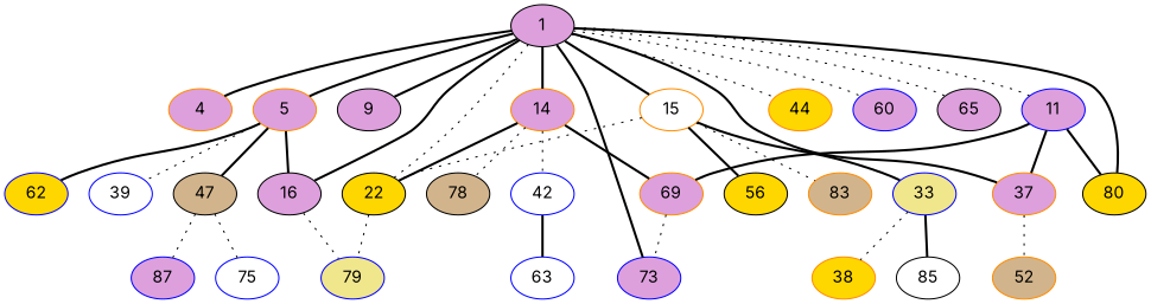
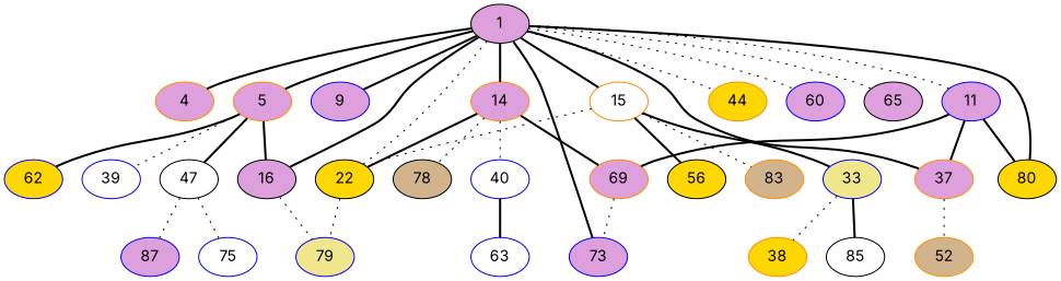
  graph {
    fontname=Inter
    node [color=blue fillcolor=plum fontname=Inter style=filled]
    edge [fontname=Inter style=bold]
    1 [color=black super="+2+3+7+30"]
    4 [color=darkorange]
    5 [color=darkorange super="+6+27+12+19+17+8"]
-   9 [color=black super="+20+26"]
+   9 [super="+20+26"]
    11 [super="+31+28+24"]
    14 [color=darkorange super="+32+23+45"]
    15 [color=darkorange fillcolor=white super="+25+57+35+46"]
    16 [color=black super="+43+71+82+18+74+76"]
    22 [color=black fillcolor=gold super="+88+29"]
    37 [color=darkorange super="+41+42"]
    44 [color=darkorange fillcolor=gold super="+66"]
    60 [super="+89"]
    65 [color=black]
    73
    80 [color=black fillcolor=gold]
    39 [fillcolor=white super="+51"]
-   47 [color=black fillcolor=tan super="+54"]
+   47 [color=black fillcolor=white super="+54"]
    62 [fillcolor=gold]
    69 [color=darkorange super="+84"]
-   40 [fillcolor=white super="+49+95" label=42]
+   40 [fillcolor=white super="+49+95"]
    78 [color=black fillcolor=tan super="+106"]
    33 [fillcolor=khaki super="+34"]
    56 [color=black fillcolor=gold super="+96"]
    83 [color=darkorange fillcolor=tan]
    79 [fillcolor=khaki]
    52 [color=darkorange fillcolor=tan super="+67"]
    75 [fillcolor=white super="+86"]
    87
    63 [fillcolor=white]
    38 [color=darkorange fillcolor=gold]
    85 [color=black fillcolor=white]
    1 -- 4
    1 -- 5 [weight=2]
    1 -- 9 [weight=2]
    1 -- 11 [style=dotted]
    1 -- 14 [weight=2]
    1 -- 15
    1 -- 16
    1 -- 22 [style=dotted]
    1 -- 37
    1 -- 44 [style=dotted]
    1 -- 60 [style=dotted]
    1 -- 65 [style=dotted]
    1 -- 73
    1 -- 80
    5 -- 16
    5 -- 39 [style=dotted]
    5 -- 47
    5 -- 62
    11 -- 37
    11 -- 80
    11 -- 69
    14 -- 22
    14 -- 69
    14 -- 40 [style=dotted]
    14 -- 78 [style=dotted]
    15 -- 22 [style=dotted]
    15 -- 33
    15 -- 56
    15 -- 83 [style=dotted]
    16 -- 79 [style=dotted]
    22 -- 79 [style=dotted]
    37 -- 52 [style=dotted]
    47 -- 75 [style=dotted]
    47 -- 87 [style=dotted]
    69 -- 73 [style=dotted]
    40 -- 63
    33 -- 38 [style=dotted]
    33 -- 85
  }
